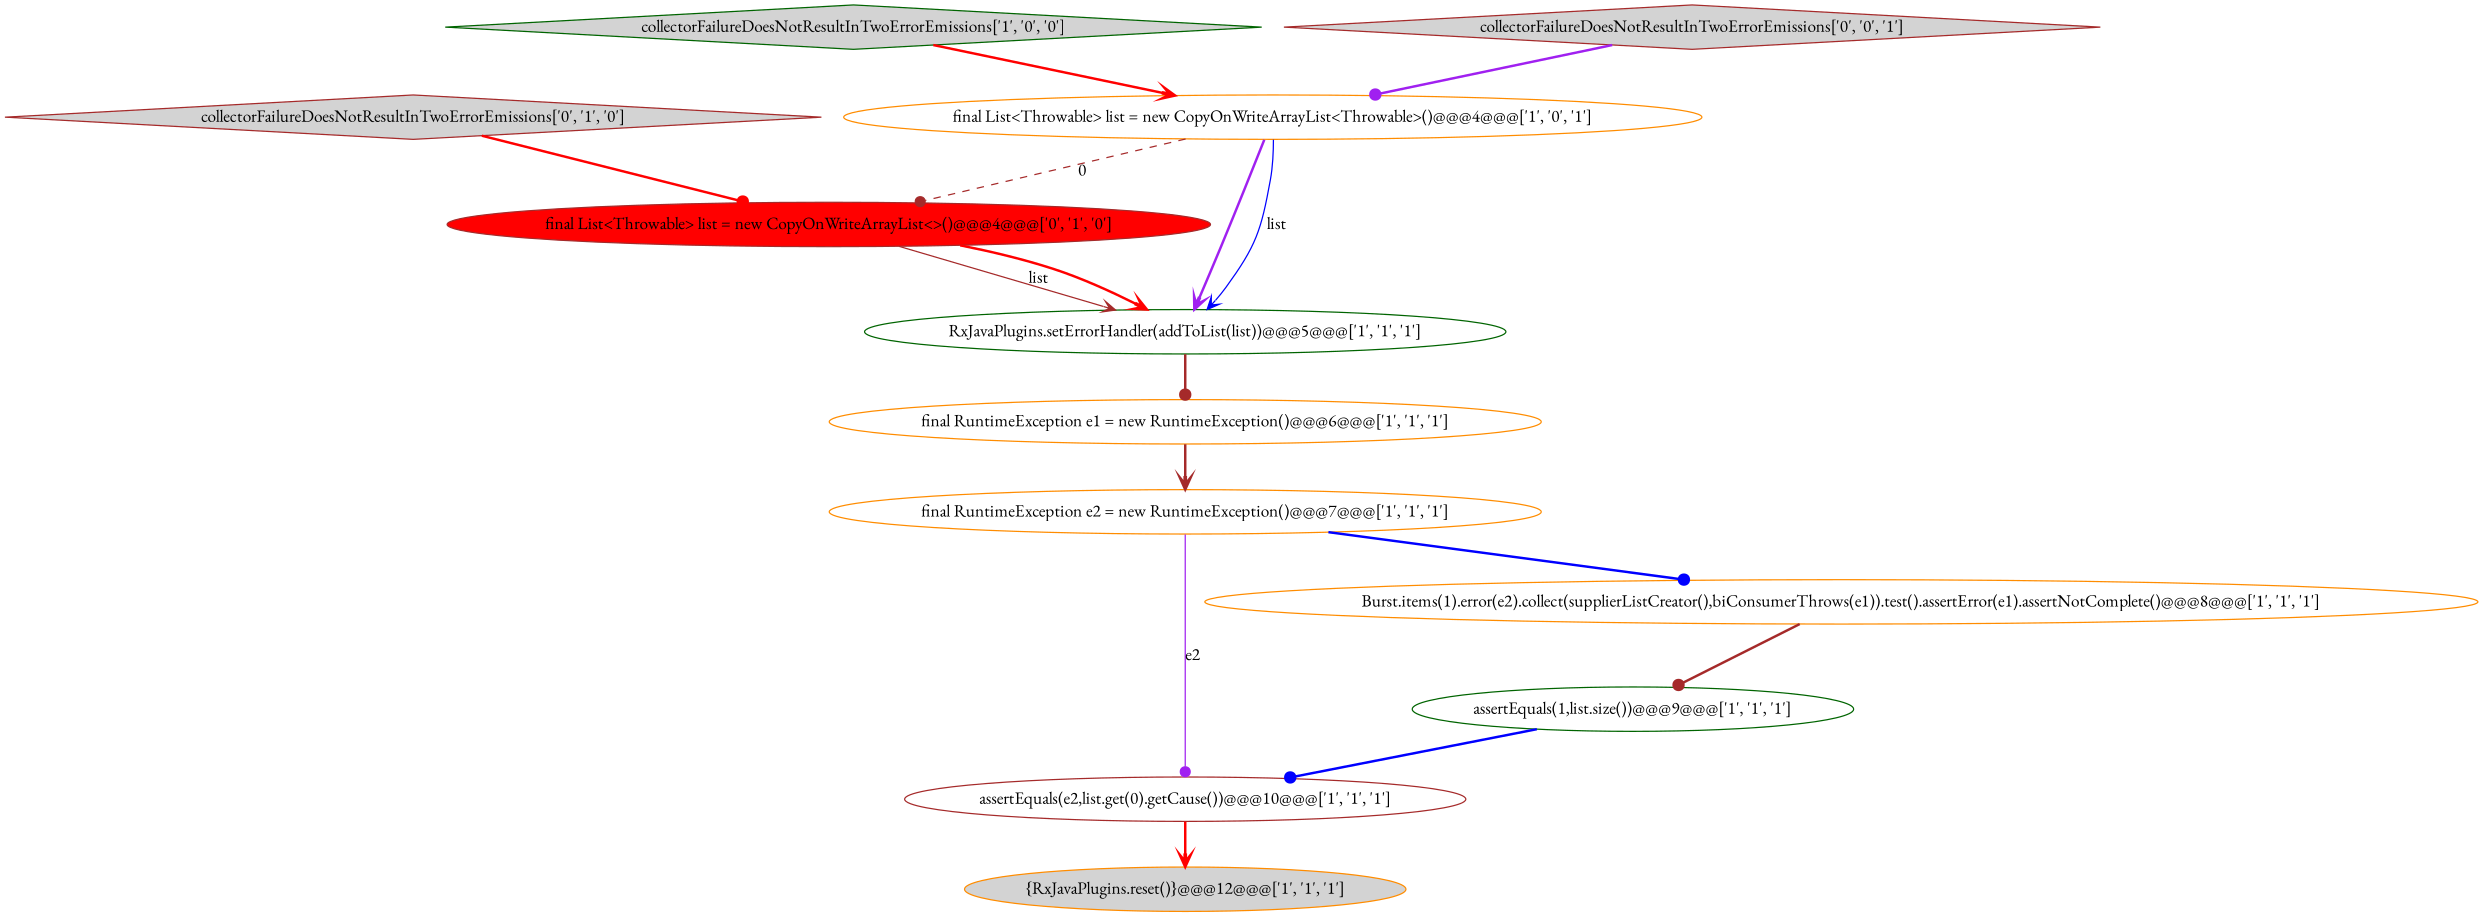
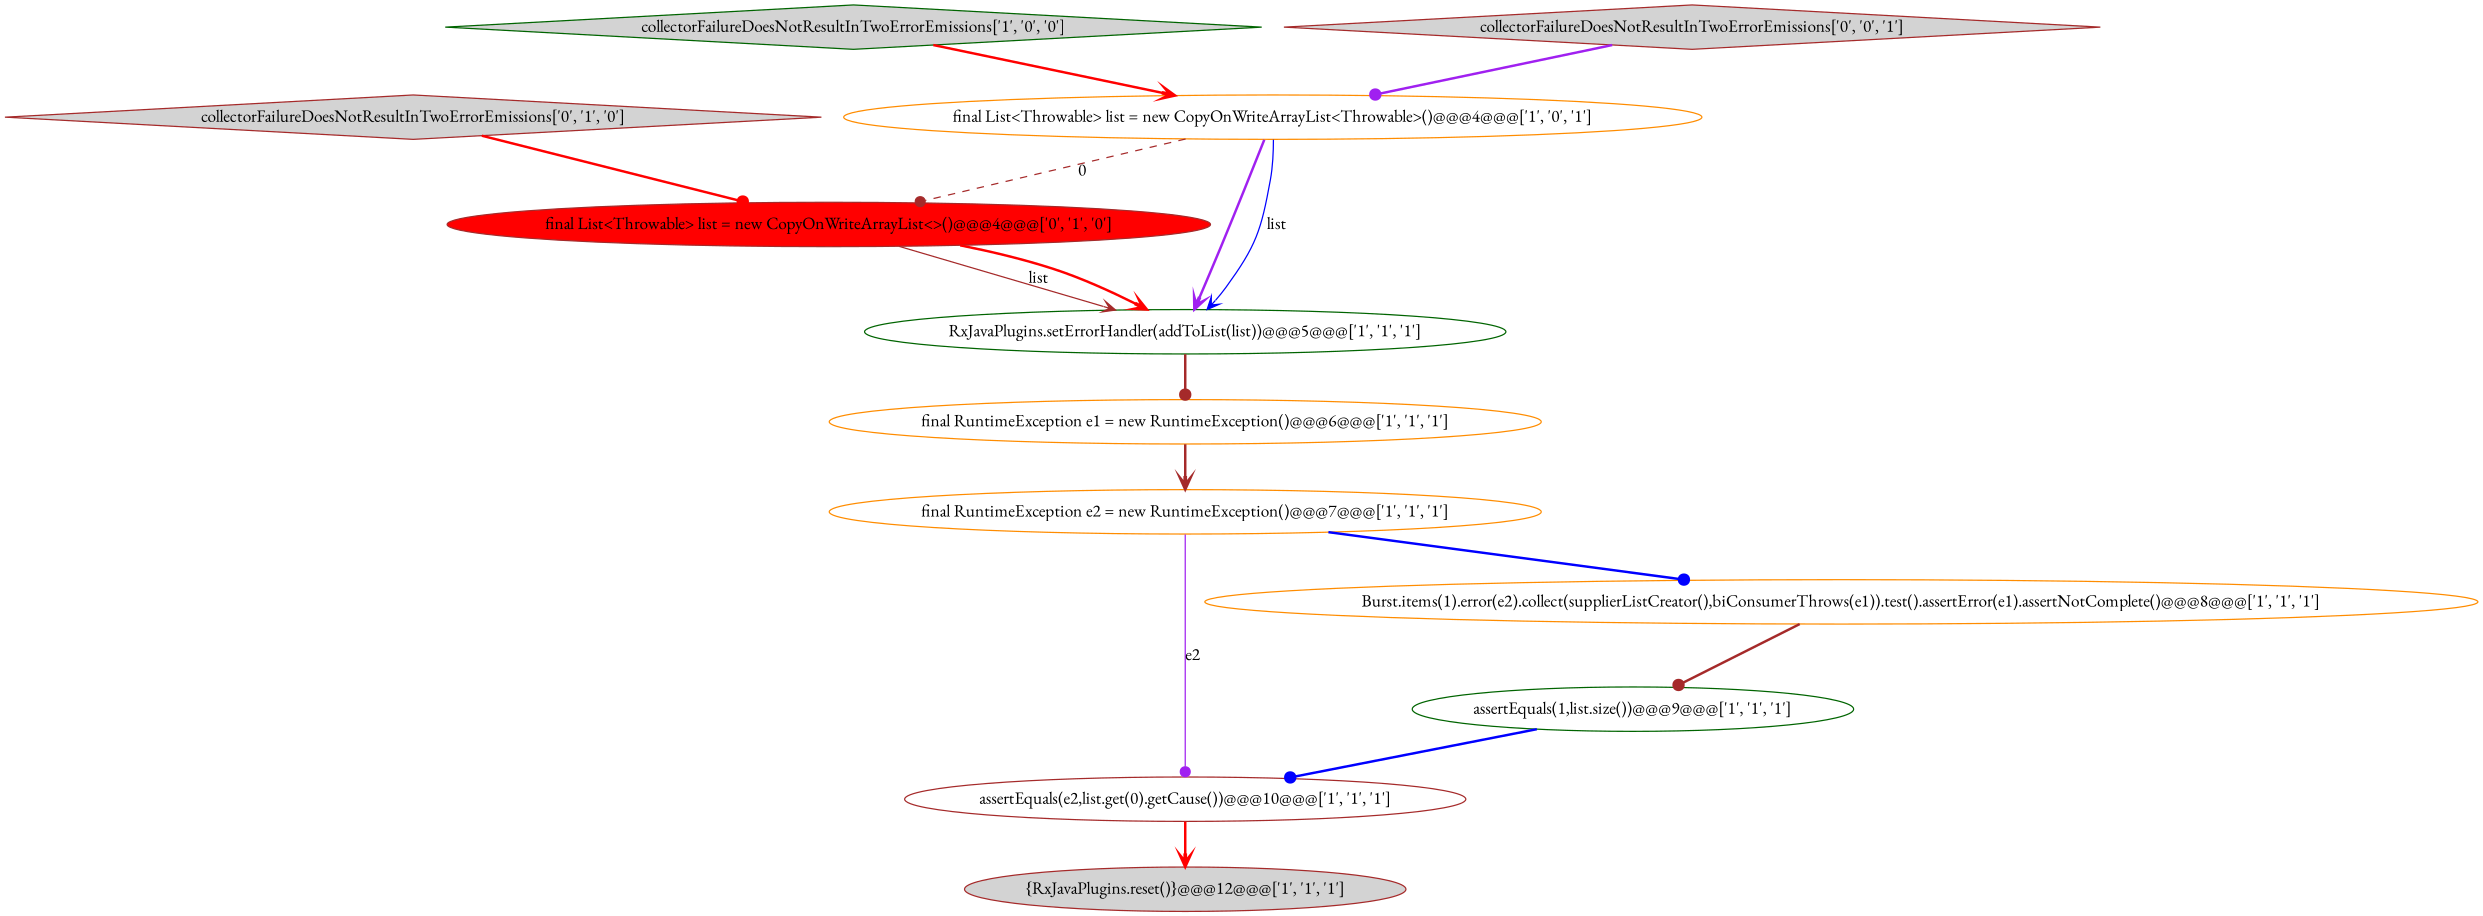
  digraph {
    fontname="EB Garamond"
    node [fillcolor=white shape=ellipse style=filled color=darkorange fontname="EB Garamond"]
    edge [style=bold color=brown arrowhead=dot fontname="EB Garamond"]
-   n1 [fillcolor=lightgray label="{RxJavaPlugins.reset()}@@@12@@@['1', '1', '1']"]
+   n1 [fillcolor=lightgray label="{RxJavaPlugins.reset()}@@@12@@@['1', '1', '1']" color=brown]
    n2 [label="final RuntimeException e1 = new RuntimeException()@@@6@@@['1', '1', '1']"]
    n3 [label="final RuntimeException e2 = new RuntimeException()@@@7@@@['1', '1', '1']"]
    n4 [fillcolor=lightgray label="collectorFailureDoesNotResultInTwoErrorEmissions['1', '0', '0']" shape=diamond color=darkgreen]
    n5 [label="final List<Throwable> list = new CopyOnWriteArrayList<Throwable>()@@@4@@@['1', '0', '1']"]
    n6 [fillcolor=lightgray label="collectorFailureDoesNotResultInTwoErrorEmissions['0', '1', '0']" shape=diamond color=brown]
    n7 [fillcolor=red label="final List<Throwable> list = new CopyOnWriteArrayList<>()@@@4@@@['0', '1', '0']" color=brown]
    n8 [label="assertEquals(1,list.size())@@@9@@@['1', '1', '1']" color=darkgreen]
    n9 [label="assertEquals(e2,list.get(0).getCause())@@@10@@@['1', '1', '1']" color=brown]
    n10 [label="RxJavaPlugins.setErrorHandler(addToList(list))@@@5@@@['1', '1', '1']" color=darkgreen]
    n11 [fillcolor=lightgray label="collectorFailureDoesNotResultInTwoErrorEmissions['0', '0', '1']" shape=diamond color=brown]
    n12 [label="Burst.items(1).error(e2).collect(supplierListCreator(),biConsumerThrows(e1)).test().assertError(e1).assertNotComplete()@@@8@@@['1', '1', '1']"]
    n2 -> n3 [arrowhead=vee]
    n3 -> n9 [label=e2 style=solid color=purple]
    n3 -> n12 [color=blue]
    n4 -> n5 [color=red arrowhead=vee]
    n5 -> n7 [label=0 style=dashed]
    n5 -> n10 [color=purple arrowhead=vee]
    n5 -> n10 [label=list style=solid color=blue arrowhead=vee]
    n6 -> n7 [color=red]
    n7 -> n10 [label=list style=solid arrowhead=vee]
    n7 -> n10 [color=red arrowhead=vee]
    n8 -> n9 [color=blue]
    n9 -> n1 [color=red arrowhead=vee]
    n10 -> n2
    n11 -> n5 [color=purple]
    n12 -> n8
  }
